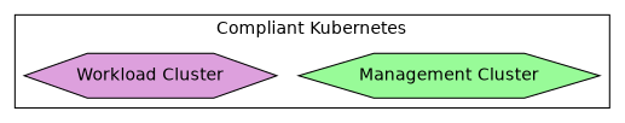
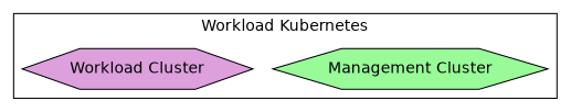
  digraph {
    fontname=helvetica
    node [fontname=helvetica shape=hexagon style=filled]
    "Workload Cluster" [width="2pt" fillcolor=plum]
    "Management Cluster" [width="2pt" fillcolor=palegreen]
    subgraph cluster_1 {
-     label="Compliant Kubernetes"
+     label="Workload Kubernetes"
      "Workload Cluster"
      "Management Cluster"
    }
    "Workload Cluster" -> "Management Cluster" [fontname=helvetica minlen="0pt" style=invis]
  }
